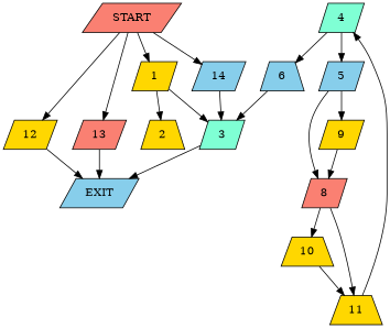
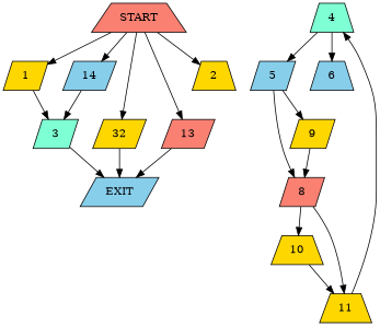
  digraph {
    node [fillcolor=gold shape=parallelogram style=filled]
-   n1 [fillcolor=salmon label=START]
+   n1 [fillcolor=salmon label=START shape=trapezium]
    1
-   12
+   12 [label=32]
    13 [fillcolor=salmon]
    14 [fillcolor=skyblue]
    2 [shape=trapezium]
    3 [fillcolor=aquamarine]
    n8 [fillcolor=skyblue label=EXIT]
-   4 [fillcolor=aquamarine]
+   4 [fillcolor=aquamarine shape=trapezium]
    5 [fillcolor=skyblue]
    6 [fillcolor=skyblue shape=trapezium]
    8 [fillcolor=salmon]
    9
    10 [shape=trapezium]
    11 [shape=trapezium]
    n1 -> 1
    n1 -> 12
    n1 -> 13
    n1 -> 14
-   1 -> 2
+   n1 -> 2
    1 -> 3
    12 -> n8
    13 -> n8
    14 -> 3
    3 -> n8
    4 -> 5
    4 -> 6
    5 -> 8
    5 -> 9
-   6 -> 3
    8 -> 10
    8 -> 11
    9 -> 8
    10 -> 11
    11 -> 4
  }
